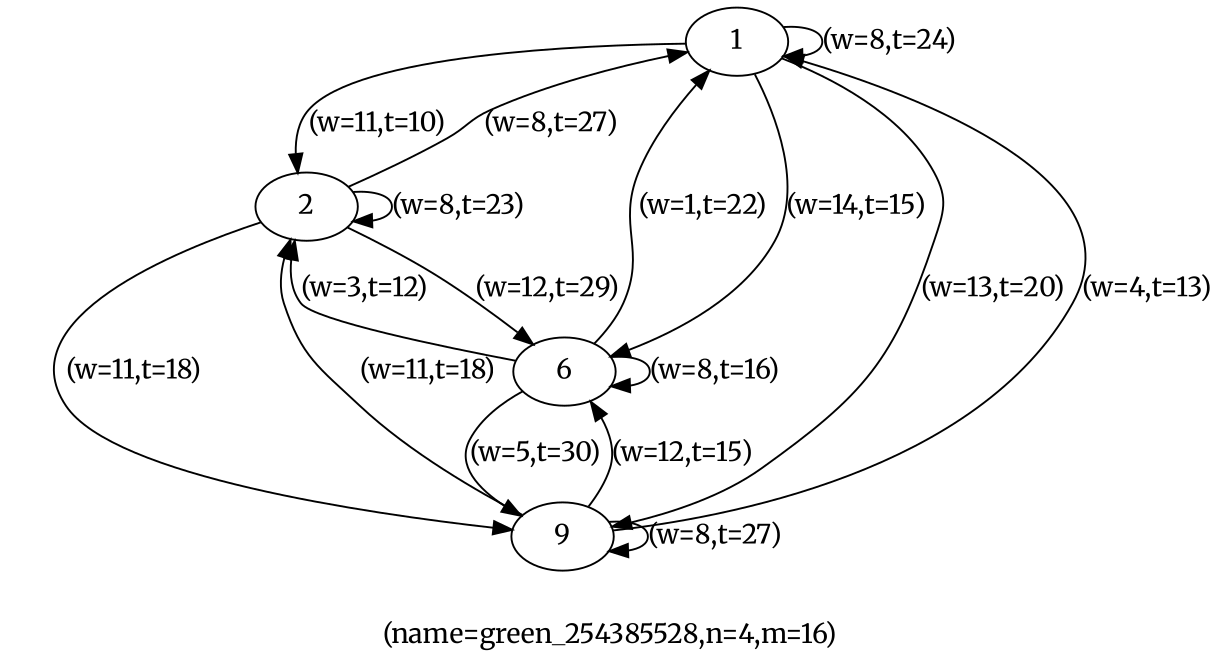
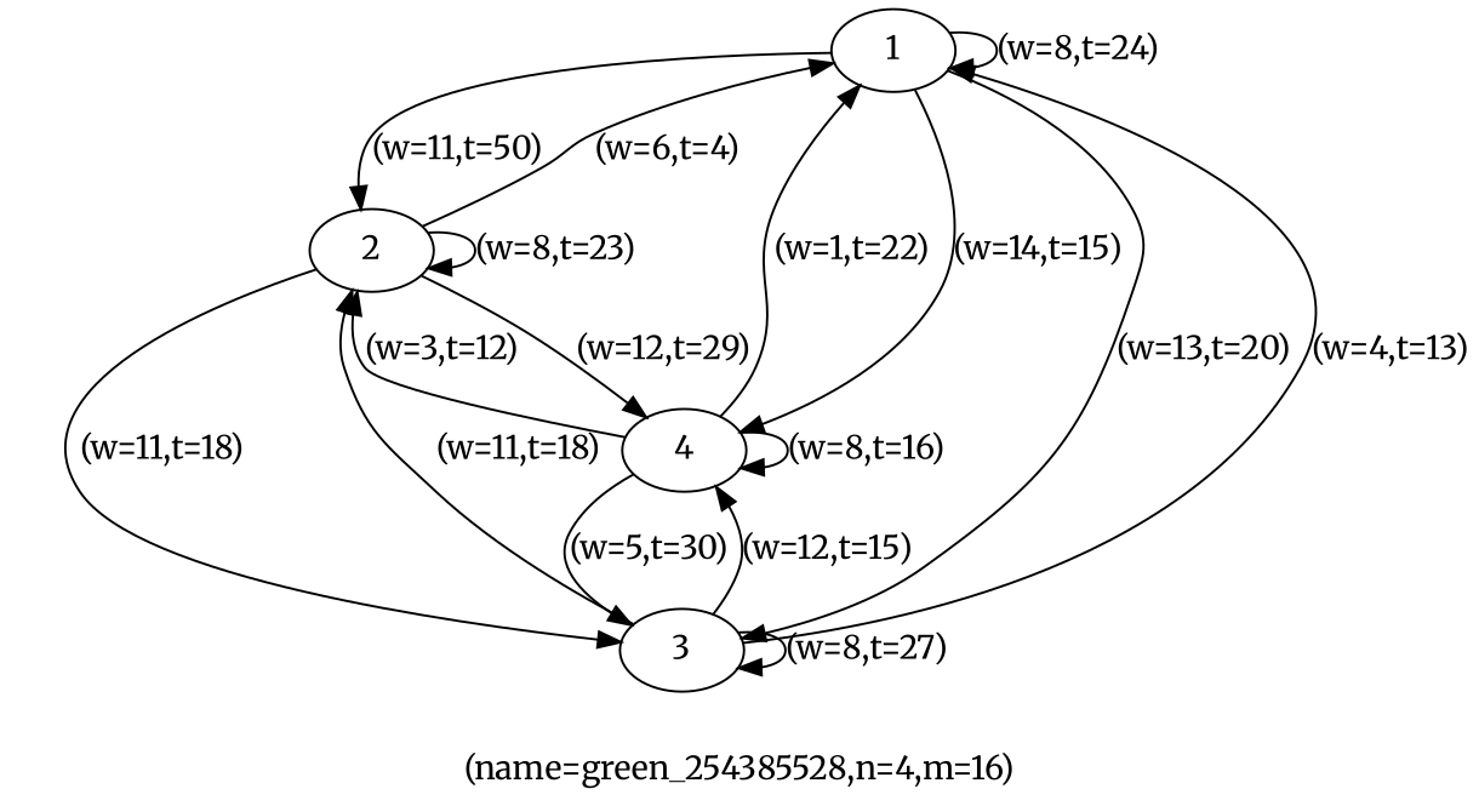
  digraph {
    fontname=Merriweather
    label="(name=green_254385528,n=4,m=16)"
    node [fontname=Merriweather]
    edge [fontname=Merriweather]
    n1 [label=1]
    n2 [label=2]
-   n3 [label=9]
-   n4 [label=6]
+   n3 [label=3]
+   n4 [label=4]
    n1 -> n1 [label="(w=8,t=24)"]
-   n1 -> n2 [label="(w=11,t=10)"]
+   n1 -> n2 [label="(w=11,t=50)"]
    n1 -> n3 [label="(w=13,t=20)"]
    n1 -> n4 [label="(w=14,t=15)"]
-   n2 -> n1 [label="(w=8,t=27)"]
+   n2 -> n1 [label="(w=6,t=4)"]
    n2 -> n2 [label="(w=8,t=23)"]
    n2 -> n3 [label="(w=11,t=18)"]
    n2 -> n4 [label="(w=12,t=29)"]
    n3 -> n1 [label="(w=4,t=13)"]
    n3 -> n2 [label="(w=11,t=18)"]
    n3 -> n3 [label="(w=8,t=27)"]
    n3 -> n4 [label="(w=12,t=15)"]
    n4 -> n1 [label="(w=1,t=22)"]
    n4 -> n2 [label="(w=3,t=12)"]
    n4 -> n3 [label="(w=5,t=30)"]
    n4 -> n4 [label="(w=8,t=16)"]
  }
